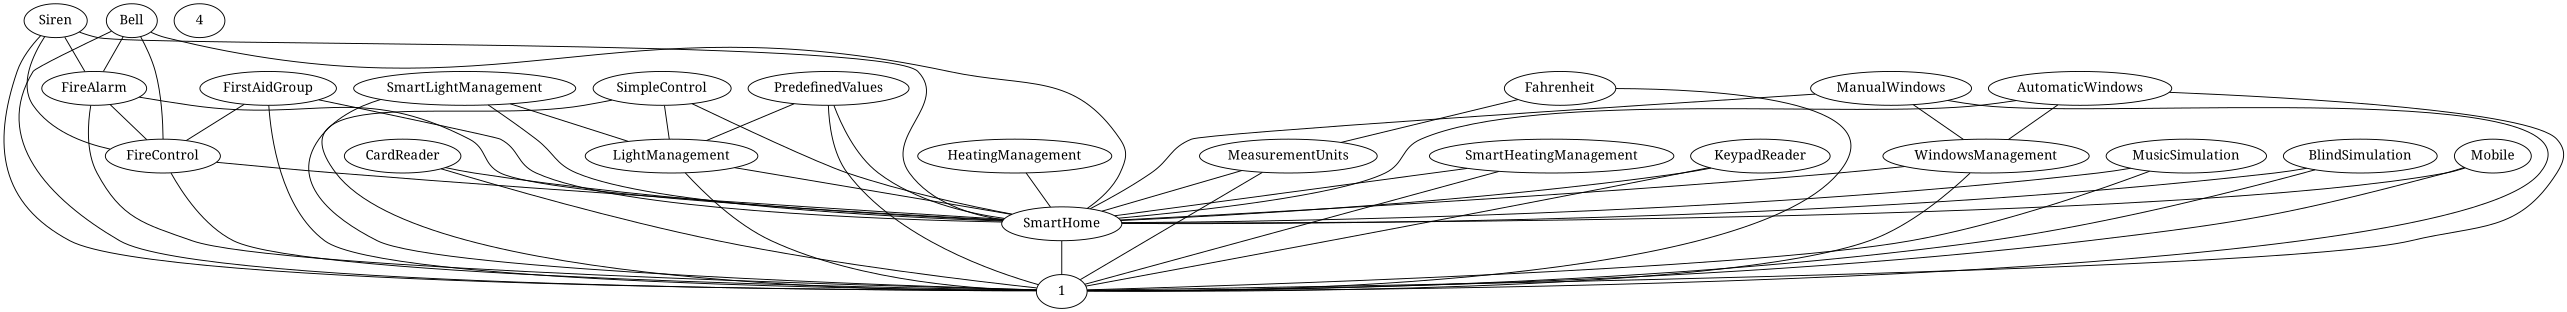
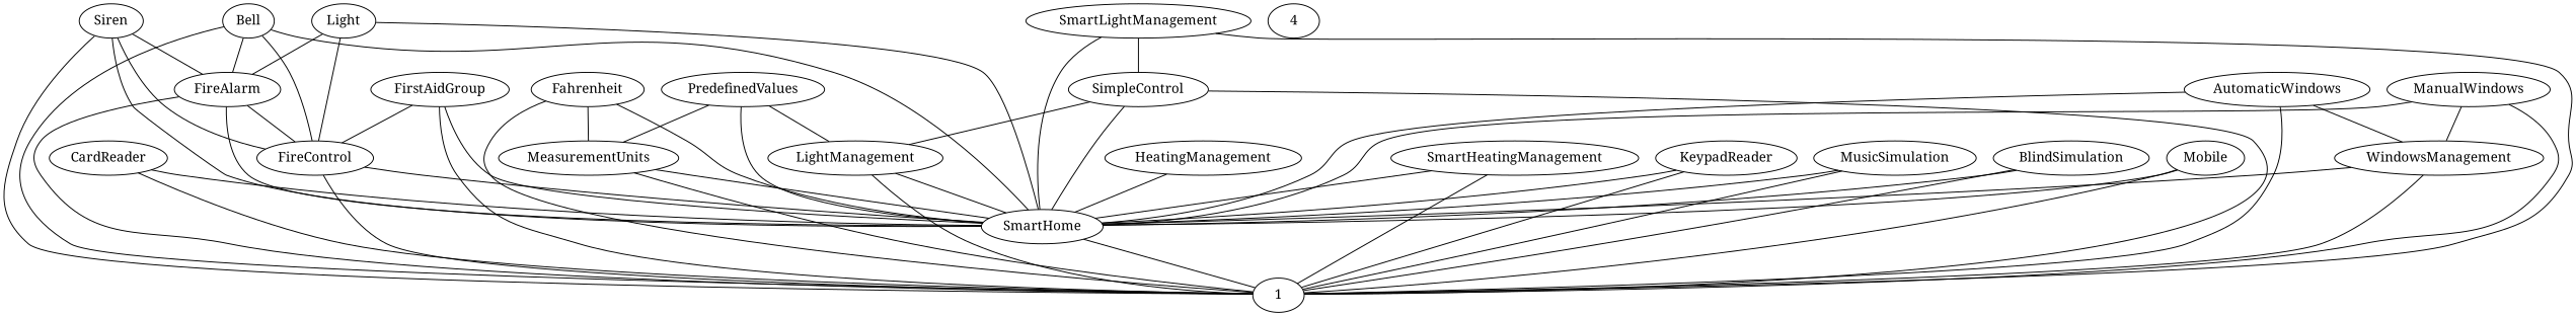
  graph {
    fontname="Noto Serif"
    node [fontname="Noto Serif"]
    edge [fontname="Noto Serif"]
    WindowsManagement
    SmartHome
    1
+   Light
    FireControl
    FireAlarm
    CardReader
    SmartLightManagement
    LightManagement
    MeasurementUnits
    Fahrenheit
    SmartHeatingManagement
    SimpleControl
    Siren
    PredefinedValues
    FirstAidGroup
    KeypadReader
    MusicSimulation
    n19 [label=4]
    Bell
    ManualWindows
    BlindSimulation
    Mobile
    AutomaticWindows
    HeatingManagement
    WindowsManagement -- SmartHome
    WindowsManagement -- 1
    SmartHome -- 1
+   Light -- SmartHome
+   Light -- FireControl
+   Light -- FireAlarm
    FireControl -- SmartHome
    FireControl -- 1
    FireAlarm -- SmartHome
    FireAlarm -- 1
    FireAlarm -- FireControl
    CardReader -- SmartHome
    CardReader -- 1
    SmartLightManagement -- SmartHome
    SmartLightManagement -- 1
-   SmartLightManagement -- LightManagement
+   SmartLightManagement -- SimpleControl
    LightManagement -- SmartHome
    LightManagement -- 1
    MeasurementUnits -- SmartHome
    MeasurementUnits -- 1
+   Fahrenheit -- SmartHome
    Fahrenheit -- 1
    Fahrenheit -- MeasurementUnits
    SmartHeatingManagement -- SmartHome
    SmartHeatingManagement -- 1
    SimpleControl -- SmartHome
    SimpleControl -- 1
    SimpleControl -- LightManagement
    Siren -- SmartHome
    Siren -- 1
    Siren -- FireControl
    Siren -- FireAlarm
    PredefinedValues -- SmartHome
-   PredefinedValues -- 1
+   PredefinedValues -- MeasurementUnits
    PredefinedValues -- LightManagement
    FirstAidGroup -- SmartHome
    FirstAidGroup -- 1
    FirstAidGroup -- FireControl
    KeypadReader -- SmartHome
    KeypadReader -- 1
    MusicSimulation -- SmartHome
    MusicSimulation -- 1
    Bell -- SmartHome
    Bell -- 1
    Bell -- FireControl
    Bell -- FireAlarm
    ManualWindows -- WindowsManagement
    ManualWindows -- SmartHome
    ManualWindows -- 1
    BlindSimulation -- SmartHome
    BlindSimulation -- 1
    Mobile -- SmartHome
    Mobile -- 1
    AutomaticWindows -- WindowsManagement
    AutomaticWindows -- SmartHome
    AutomaticWindows -- 1
    HeatingManagement -- SmartHome
  }
